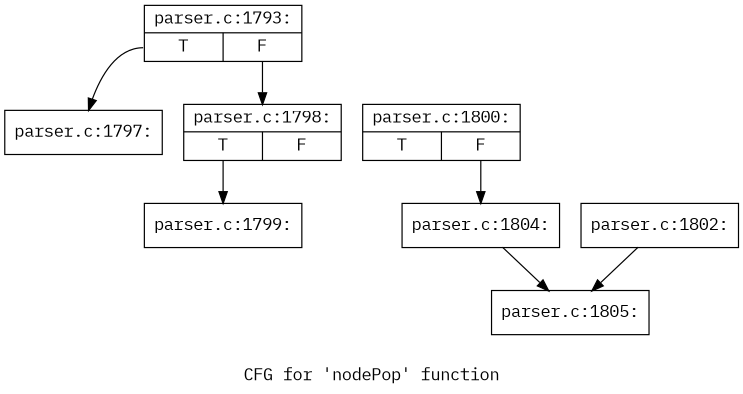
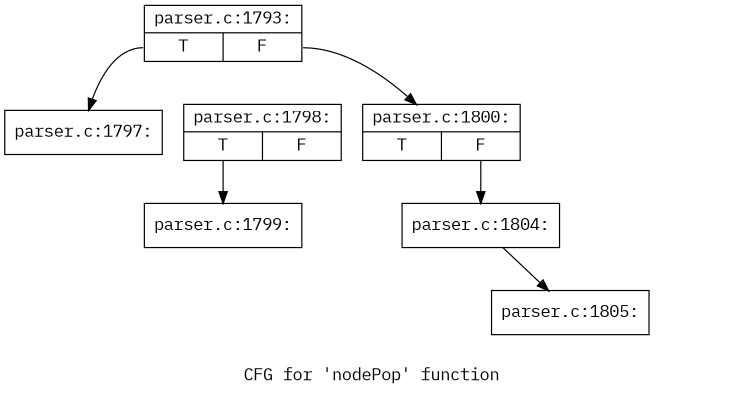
  digraph {
    fontname="IBM Plex Mono"
    label="CFG for 'nodePop' function"
    node [fontname="IBM Plex Mono" shape=record]
    edge [fontname="IBM Plex Mono"]
    n1 [label="{parser.c:1793:|{<s0>T|<s1>F}}"]
    n2 [label="{parser.c:1797:}"]
    n3 [label="{parser.c:1798:|{<s0>T|<s1>F}}"]
    n4 [label="{parser.c:1799:}"]
    n5 [label="{parser.c:1800:|{<s0>T|<s1>F}}"]
    n6 [label="{parser.c:1804:}"]
-   n7 [label="{parser.c:1802:}"]
    n8 [label="{parser.c:1805:}"]
    n1 -> n2 [tailport=s0]
-   n1 -> n3 [tailport=s1]
+   n1 -> n5 [tailport=s1]
    n3 -> n4 [tailport=s0]
    n5 -> n6 [tailport=s1]
    n6 -> n8
-   n7 -> n8
  }
